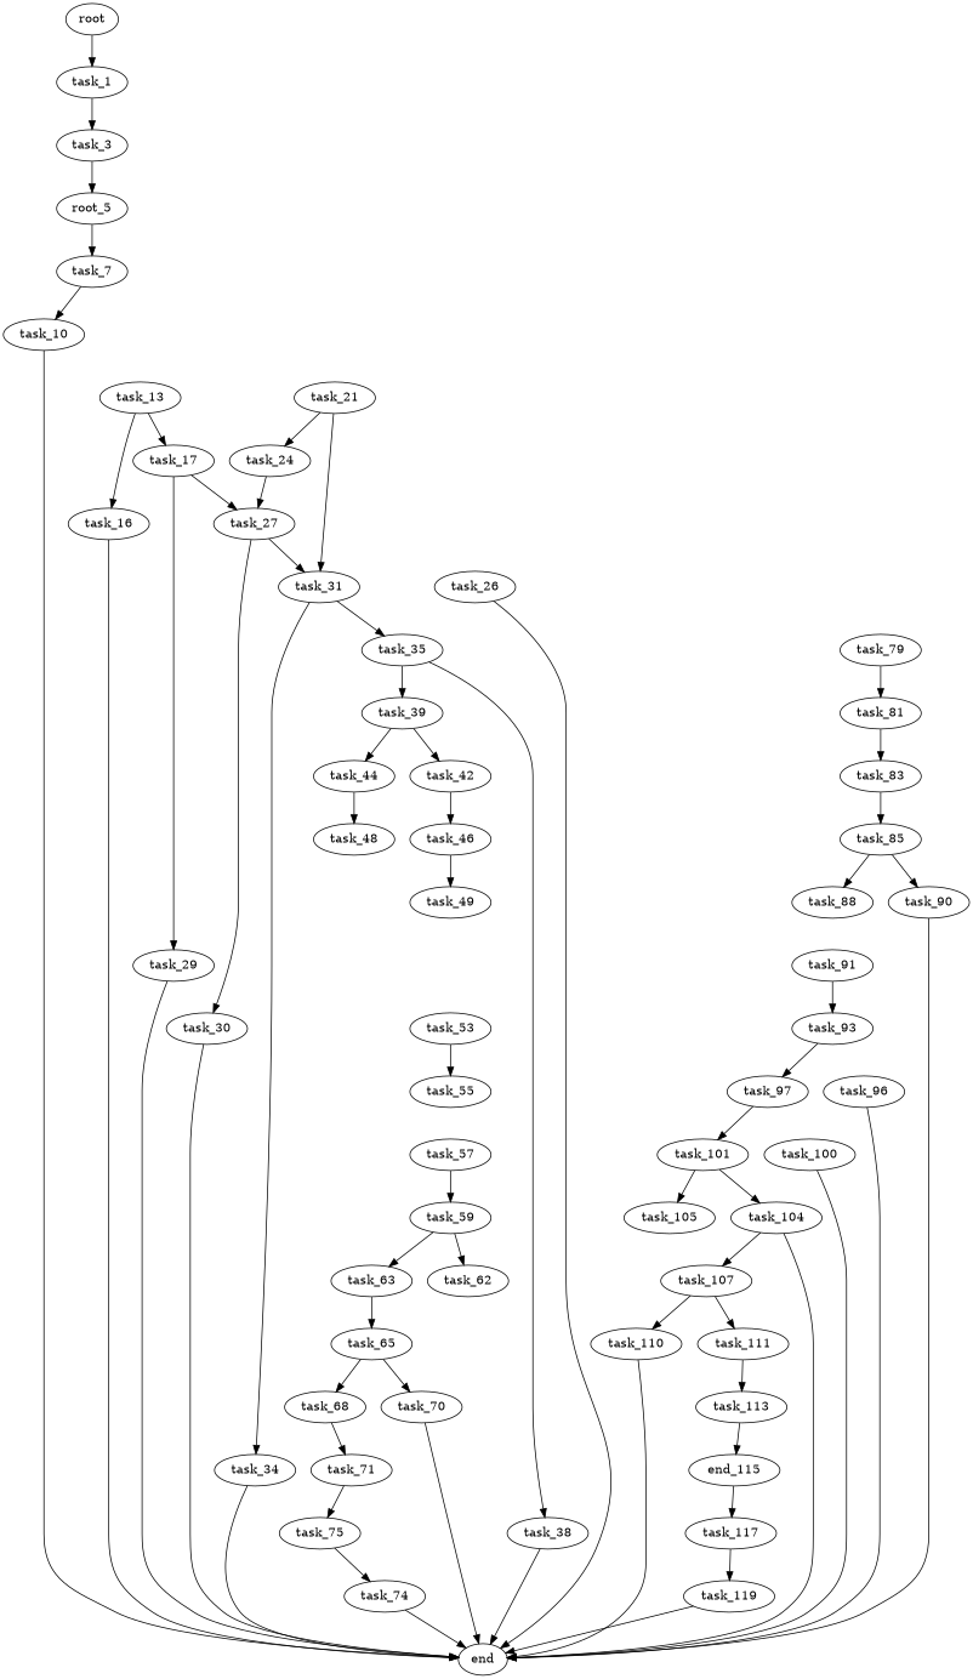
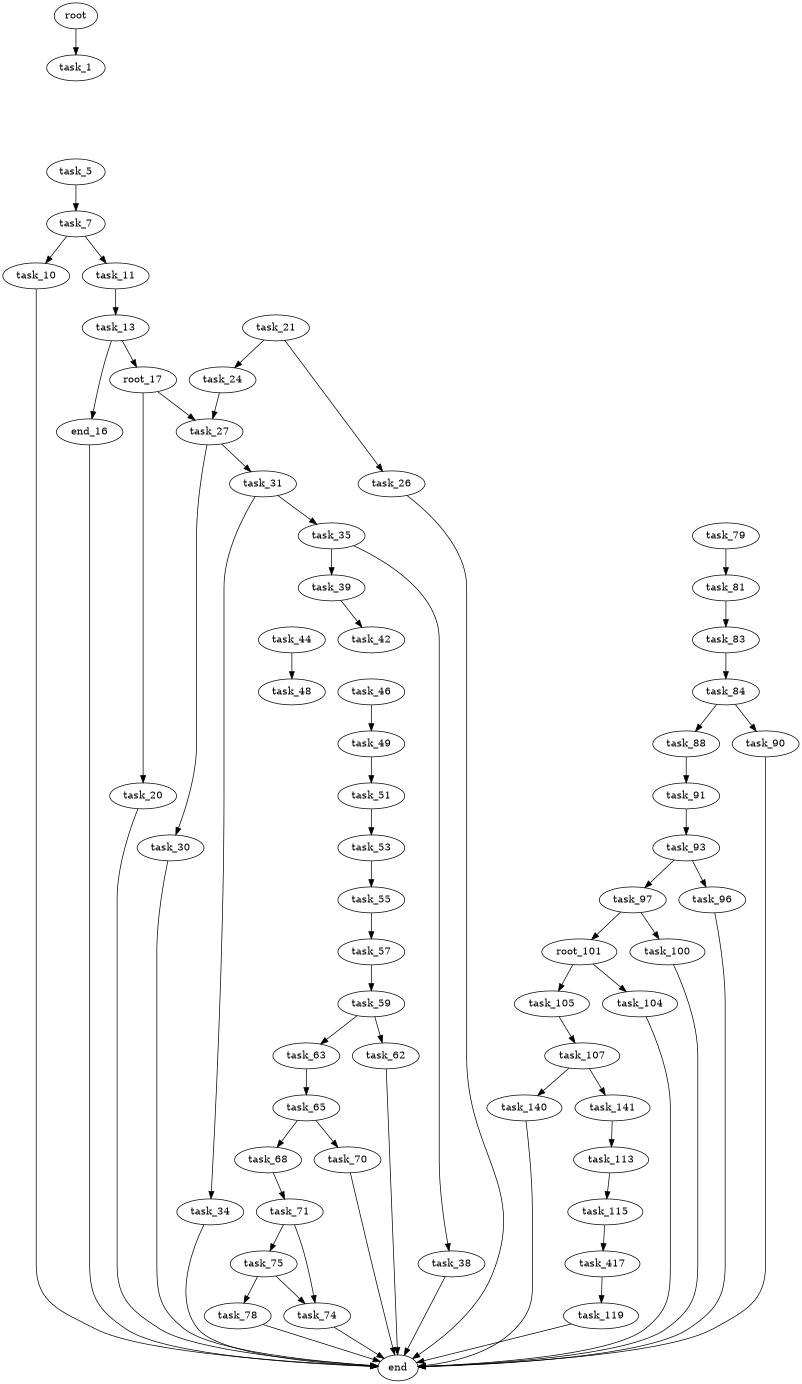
  digraph {
    root
    task_1
-   task_3
-   task_5 [label=root_5]
+   task_5
    task_7
    task_10
+   task_11
    end
    task_13
-   task_16
-   task_17
-   task_20 [label=task_29]
+   task_16 [label=end_16]
+   task_17 [label=root_17]
+   task_20
    task_27
    task_21
    task_24
    task_26
    task_30
    task_31
    task_34
    task_35
    task_38
    task_39
    task_42
    task_44
    task_46
    task_48
    task_49
+   task_51
    task_53
    task_55
    task_57
    task_59
    task_62
    task_63
    task_65
    task_68
    task_70
    task_71
    task_74
    task_75
+   task_78
    task_79
    task_81
    task_83
-   task_85
+   task_85 [label=task_84]
    task_88
    task_90
    task_91
    task_93
    task_96
    task_97
    task_100
-   task_101
+   task_101 [label=root_101]
    task_104
    task_105
    task_107
-   task_110
-   task_111
+   task_110 [label=task_140]
+   task_111 [label=task_141]
    task_113
-   task_115 [label=end_115]
-   task_117
+   task_115
+   task_117 [label=task_417]
    task_119
    root -> task_1
-   task_1 -> task_3
-   task_3 -> task_5
    task_5 -> task_7
    task_7 -> task_10
+   task_7 -> task_11
    task_10 -> end
+   task_11 -> task_13
    task_13 -> task_16
    task_13 -> task_17
    task_16 -> end
    task_17 -> task_20
    task_17 -> task_27
    task_20 -> end
    task_27 -> task_30
    task_27 -> task_31
    task_21 -> task_24
-   task_21 -> task_31
+   task_21 -> task_26
    task_24 -> task_27
    task_26 -> end
    task_30 -> end
    task_31 -> task_34
    task_31 -> task_35
    task_34 -> end
    task_35 -> task_38
    task_35 -> task_39
    task_38 -> end
    task_39 -> task_42
-   task_39 -> task_44
-   task_42 -> task_46
    task_44 -> task_48
    task_46 -> task_49
+   task_49 -> task_51
+   task_51 -> task_53
    task_53 -> task_55
+   task_55 -> task_57
    task_57 -> task_59
    task_59 -> task_62
    task_59 -> task_63
+   task_62 -> end
    task_63 -> task_65
    task_65 -> task_68
    task_65 -> task_70
    task_68 -> task_71
    task_70 -> end
+   task_71 -> task_74
    task_71 -> task_75
    task_74 -> end
    task_75 -> task_74
+   task_75 -> task_78
+   task_78 -> end
    task_79 -> task_81
    task_81 -> task_83
    task_83 -> task_85
    task_85 -> task_88
    task_85 -> task_90
+   task_88 -> task_91
    task_90 -> end
    task_91 -> task_93
+   task_93 -> task_96
    task_93 -> task_97
    task_96 -> end
+   task_97 -> task_100
    task_97 -> task_101
    task_100 -> end
    task_101 -> task_104
    task_101 -> task_105
    task_104 -> end
-   task_104 -> task_107
+   task_105 -> task_107
    task_107 -> task_110
    task_107 -> task_111
    task_110 -> end
    task_111 -> task_113
    task_113 -> task_115
    task_115 -> task_117
    task_117 -> task_119
    task_119 -> end
  }
